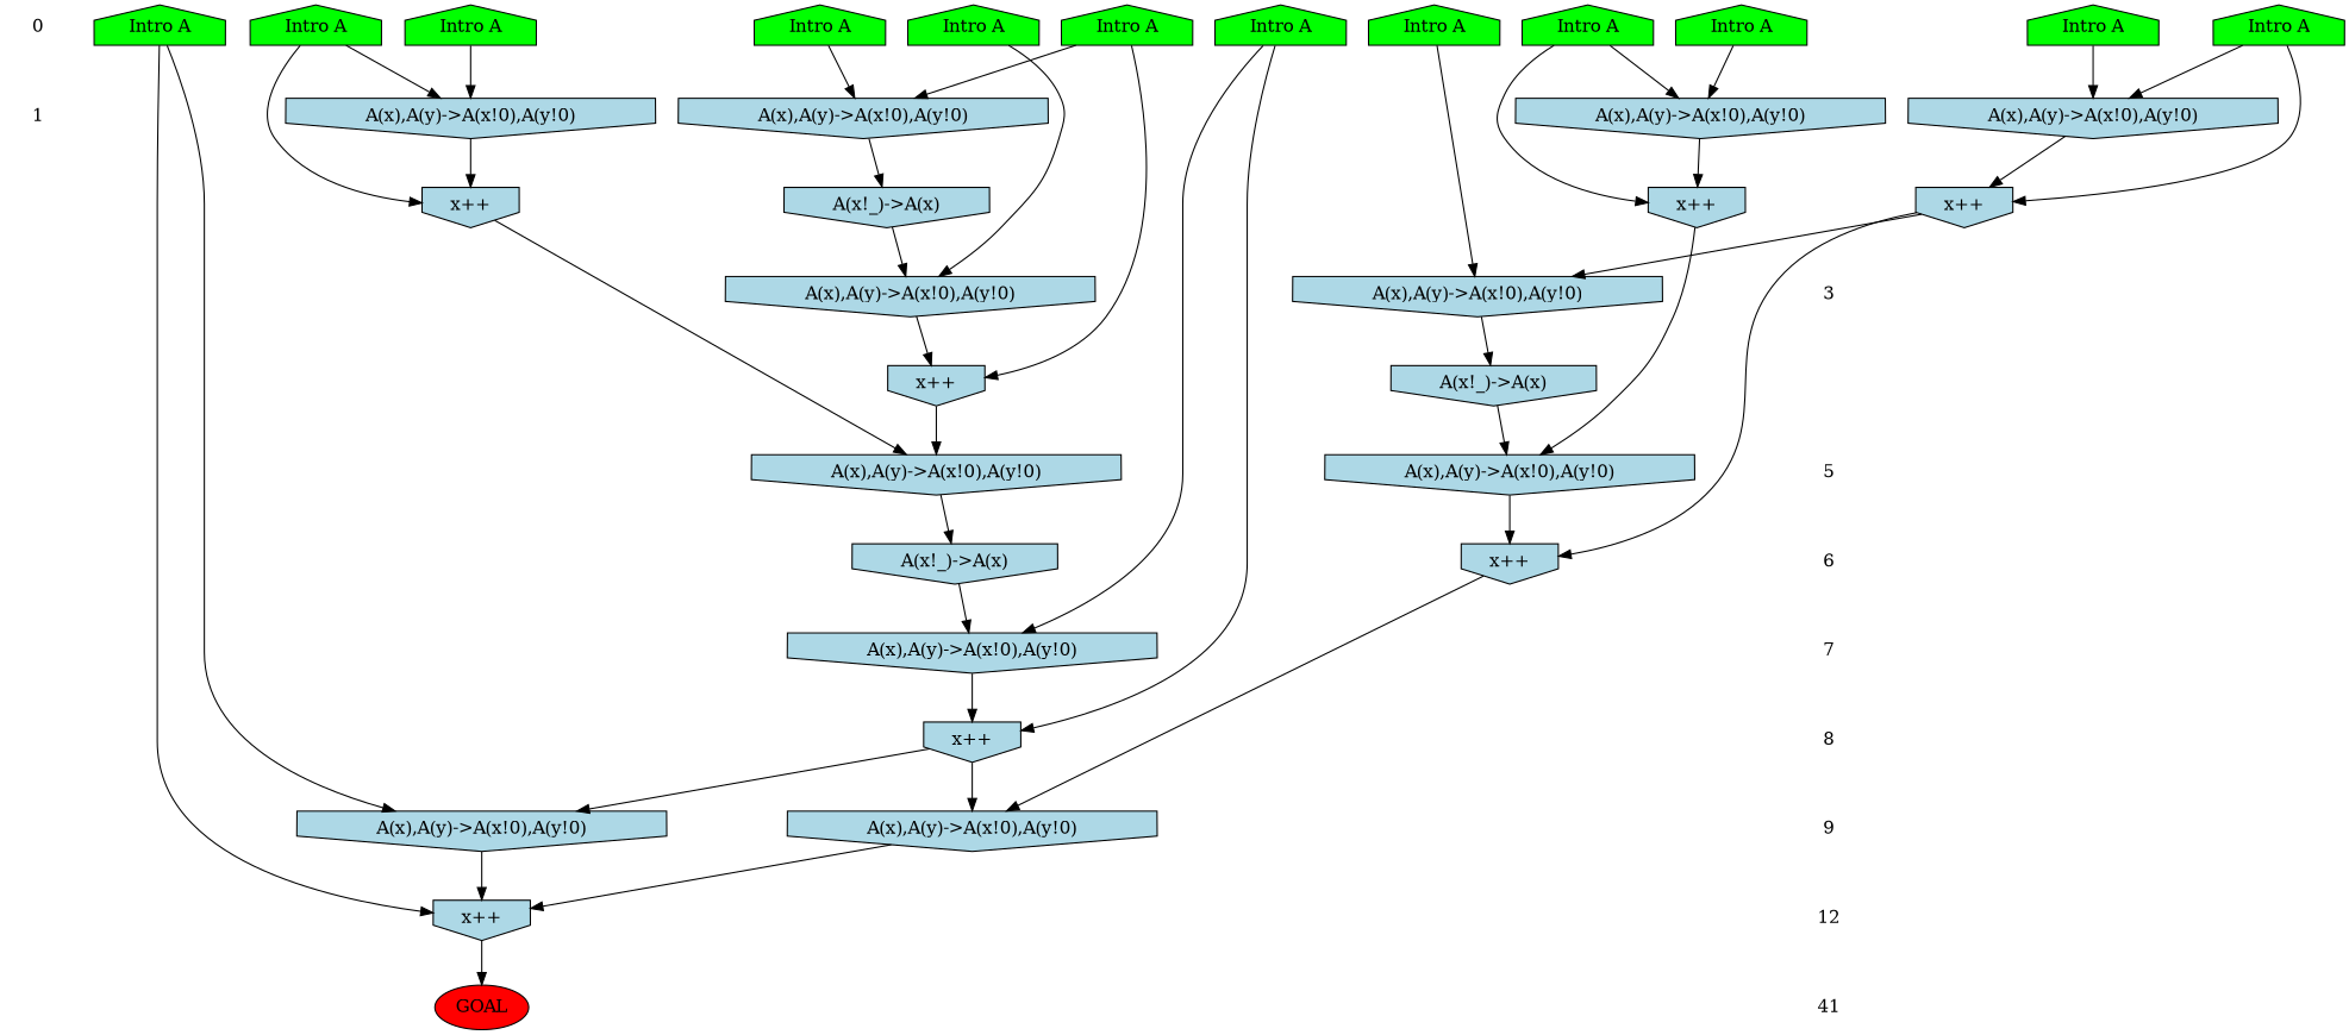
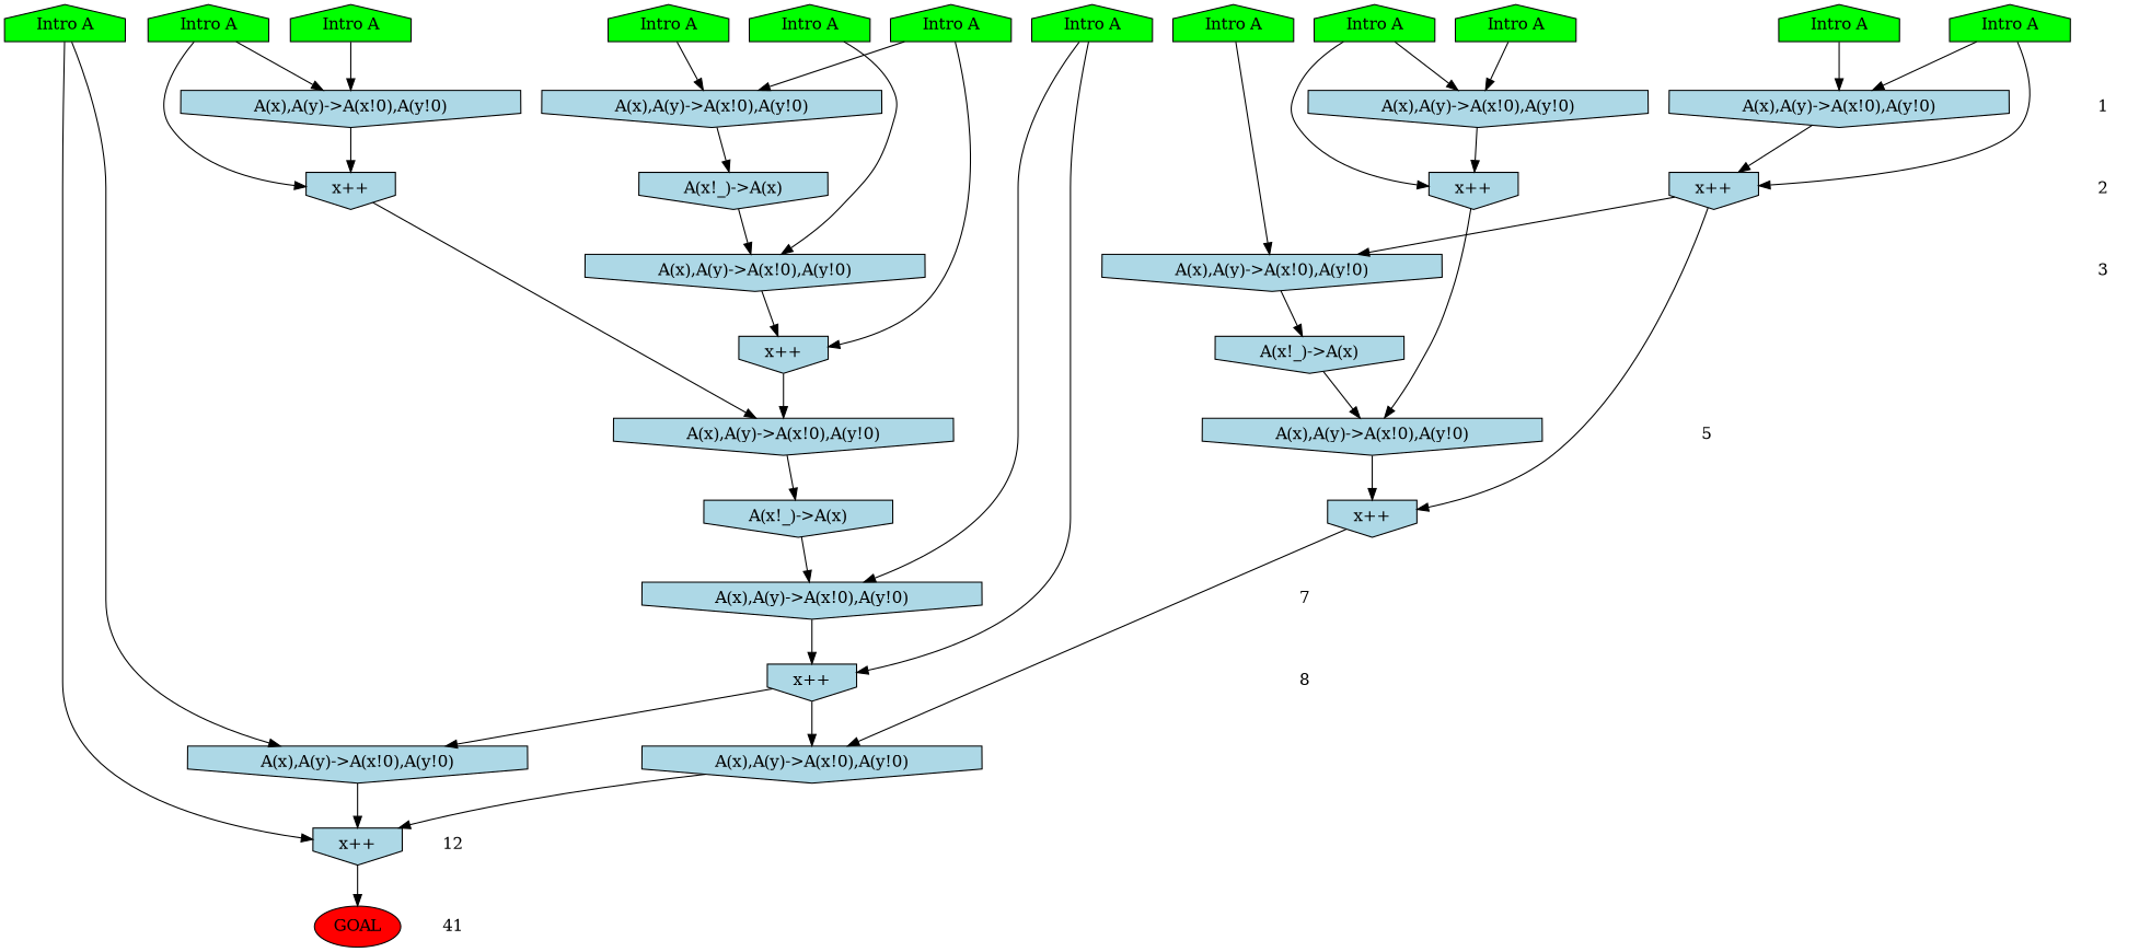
  digraph {
    ranksep=.5
    node [shape=invhouse fillcolor=lightblue style=filled]
-   0 [shape=plaintext fillcolor="" style=""]
    n2 [fillcolor=green label="Intro A" shape=house]
    n3 [fillcolor=green label="Intro A" shape=house]
    n4 [fillcolor=green label="Intro A" shape=house]
    n5 [fillcolor=green label="Intro A" shape=house]
    n6 [fillcolor=green label="Intro A" shape=house]
    n7 [fillcolor=green label="Intro A" shape=house]
    n8 [fillcolor=green label="Intro A" shape=house]
    n9 [fillcolor=green label="Intro A" shape=house]
    n10 [fillcolor=green label="Intro A" shape=house]
    n11 [fillcolor=green label="Intro A" shape=house]
    n12 [fillcolor=green label="Intro A" shape=house]
    n13 [fillcolor=green label="Intro A" shape=house]
    1 [shape=plaintext fillcolor="" style=""]
    n15 [label="A(x),A(y)->A(x!0),A(y!0)"]
    n16 [label="A(x),A(y)->A(x!0),A(y!0)"]
    n17 [label="A(x),A(y)->A(x!0),A(y!0)"]
    n18 [label="A(x),A(y)->A(x!0),A(y!0)"]
+   2 [shape=plaintext fillcolor="" style=""]
    n20 [label="x++"]
    n21 [label="A(x!_)->A(x)"]
    n22 [label="x++"]
    n23 [label="x++"]
    3 [shape=plaintext fillcolor="" style=""]
    n25 [label="A(x),A(y)->A(x!0),A(y!0)"]
    n26 [label="A(x),A(y)->A(x!0),A(y!0)"]
    n27 [label="A(x!_)->A(x)"]
    n28 [label="x++"]
    5 [shape=plaintext fillcolor="" style=""]
    n30 [label="A(x),A(y)->A(x!0),A(y!0)"]
    n31 [label="A(x),A(y)->A(x!0),A(y!0)"]
-   6 [shape=plaintext fillcolor="" style=""]
    n33 [label="A(x!_)->A(x)"]
    n34 [label="x++"]
    7 [shape=plaintext fillcolor="" style=""]
    n36 [label="A(x),A(y)->A(x!0),A(y!0)"]
    8 [shape=plaintext fillcolor="" style=""]
    n38 [label="x++"]
-   9 [shape=plaintext fillcolor="" style=""]
    n40 [label="A(x),A(y)->A(x!0),A(y!0)"]
    n41 [label="A(x),A(y)->A(x!0),A(y!0)"]
    n42 [label=12 shape=plaintext fillcolor="" style=""]
    n43 [label="x++"]
    n44 [label=41 shape=plaintext fillcolor="" style=""]
    n45 [fillcolor=red label=GOAL shape=""]
    subgraph sub_1 {
      rank=same
-     0
      n2
      n3
      n4
      n5
      n6
      n7
      n8
      n9
      n10
      n11
      n12
      n13
    }
    subgraph sub_2 {
      rank=same
      1
      n15
      n16
      n17
      n18
    }
    subgraph sub_3 {
      rank=same
+     2
      n20
      n21
      n22
      n23
    }
    subgraph sub_4 {
      rank=same
      3
      n25
      n26
    }
    subgraph sub_5 {
      rank=same
      n27
      n28
    }
    subgraph sub_6 {
      rank=same
      5
      n30
      n31
    }
    subgraph sub_7 {
      rank=same
-     6
      n33
      n34
    }
    subgraph sub_8 {
      rank=same
      7
      n36
    }
    subgraph sub_9 {
      rank=same
      8
      n38
    }
    subgraph sub_10 {
      rank=same
-     9
      n40
      n41
    }
    subgraph sub_11 {
      rank=same
      n42
      n43
    }
    subgraph sub_12 {
      rank=same
      n44
      n45
    }
-   0 -> 1 [style=invis]
    n2 -> n26
    n3 -> n16
    n4 -> n16
    n4 -> n28
    n5 -> n17
    n5 -> n23
    n6 -> n18
    n6 -> n22
    n7 -> n41
    n7 -> n43
    n8 -> n17
    n9 -> n15
    n10 -> n15
    n10 -> n20
    n11 -> n36
    n11 -> n38
    n12 -> n25
    n13 -> n18
+   1 -> 2 [style=invis]
    n15 -> n20
    n16 -> n21
    n17 -> n23
    n18 -> n22
+   2 -> 3 [style=invis]
    n20 -> n25
    n20 -> n34
    n21 -> n26
    n22 -> n31
    n23 -> n30
    n25 -> n27
    n26 -> n28
    n27 -> n31
    n28 -> n30
-   5 -> 6 [style=invis]
    n30 -> n33
    n31 -> n34
-   6 -> 7 [style=invis]
    n33 -> n36
    n34 -> n40
    7 -> 8 [style=invis]
    n36 -> n38
-   8 -> 9 [style=invis]
    n38 -> n40
    n38 -> n41
-   9 -> n42 [style=invis]
    n40 -> n43
    n41 -> n43
    n42 -> n44 [style=invis]
    n43 -> n45
  }
